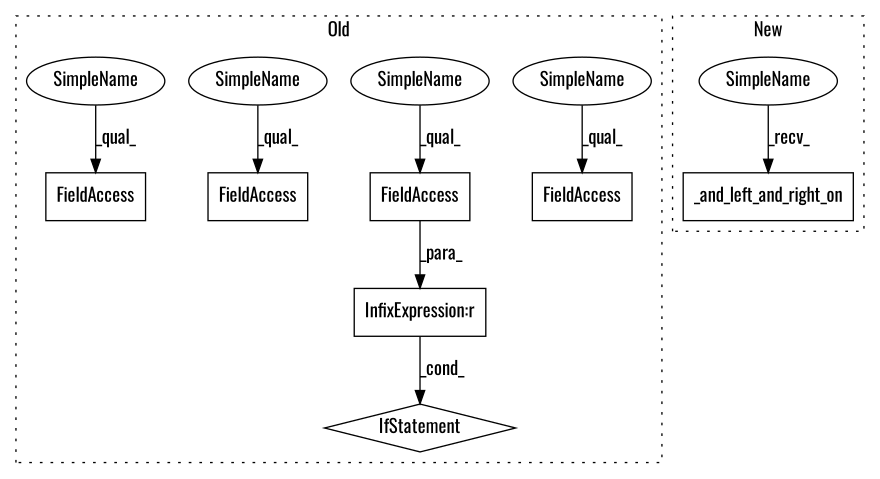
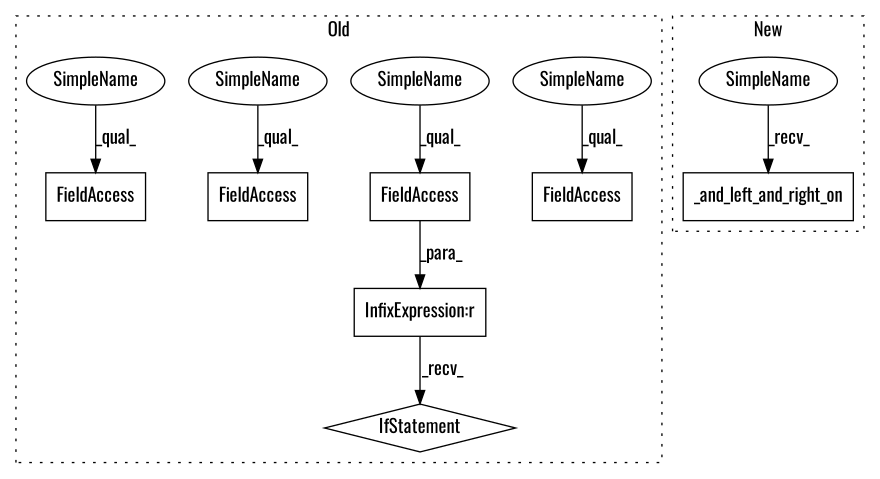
  digraph {
    fontname=Oswald
    node [a=42 fontname=Oswald l=4 s=2244 shape=box]
    edge [fontname=Oswald]
    n1 [a=25 l="4,2" label=IfStatement s="2213,2266" shape=diamond]
    n2 [a=27 label="InfixExpression:r" s=2257]
    n3 [a=22 l=13 label=FieldAccess]
    n4 [a=22 l=13 label=FieldAccess s=2965]
    n5 [a=22 l=7 label=FieldAccess s=2448]
    n6 [a=22 l=13 label=FieldAccess s=2782]
    n7 [label=SimpleName s=2782 shape=ellipse]
    n8 [label=SimpleName shape=ellipse]
    n9 [label=SimpleName s=2448 shape=ellipse]
    n10 [label=SimpleName s=2965 shape=ellipse]
    n11 [a=32 l=24 label=_and_left_and_right_on s=2712]
    n12 [label=SimpleName s=2707 shape=ellipse]
    subgraph cluster_1 {
      label=Old
      style=dotted
      n1
      n2
      n3
      n4
      n5
      n6
      n7
      n8
      n9
      n10
    }
    subgraph cluster_2 {
      label=New
      style=dotted
      n11
      n12
    }
-   n2 -> n1 [label=_cond_]
+   n2 -> n1 [label=_recv_]
    n3 -> n2 [label=_para_]
    n7 -> n6 [label=_qual_]
    n8 -> n3 [label=_qual_]
    n9 -> n5 [label=_qual_]
    n10 -> n4 [label=_qual_]
    n12 -> n11 [label=_recv_]
  }
